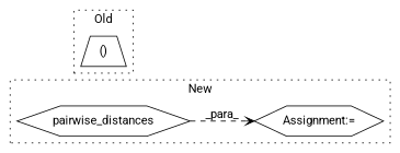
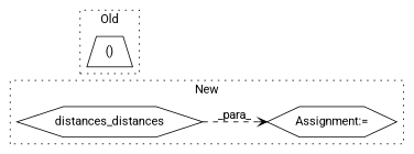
  digraph {
    rankdir=LR
    fontname=Roboto
    node [shape=hexagon fontname=Roboto]
-   n1 [a=32 l="19,1" label=pairwise_distances s="731,760"]
+   n1 [a=32 l="19,1" label=distances_distances s="731,760"]
    n2 [a=7 l=1 label="Assignment:=" s=720]
    n3 [a=106 l=34 label="()" s=682 shape=trapezium]
    subgraph cluster_1 {
      label=New
      style=dotted
      n1
      n2
    }
    subgraph cluster_2 {
      label=Old
      style=dotted
      n3
    }
    n1 -> n2 [label=_para_ style=dashed arrowhead=vee fontname=Roboto]
  }
